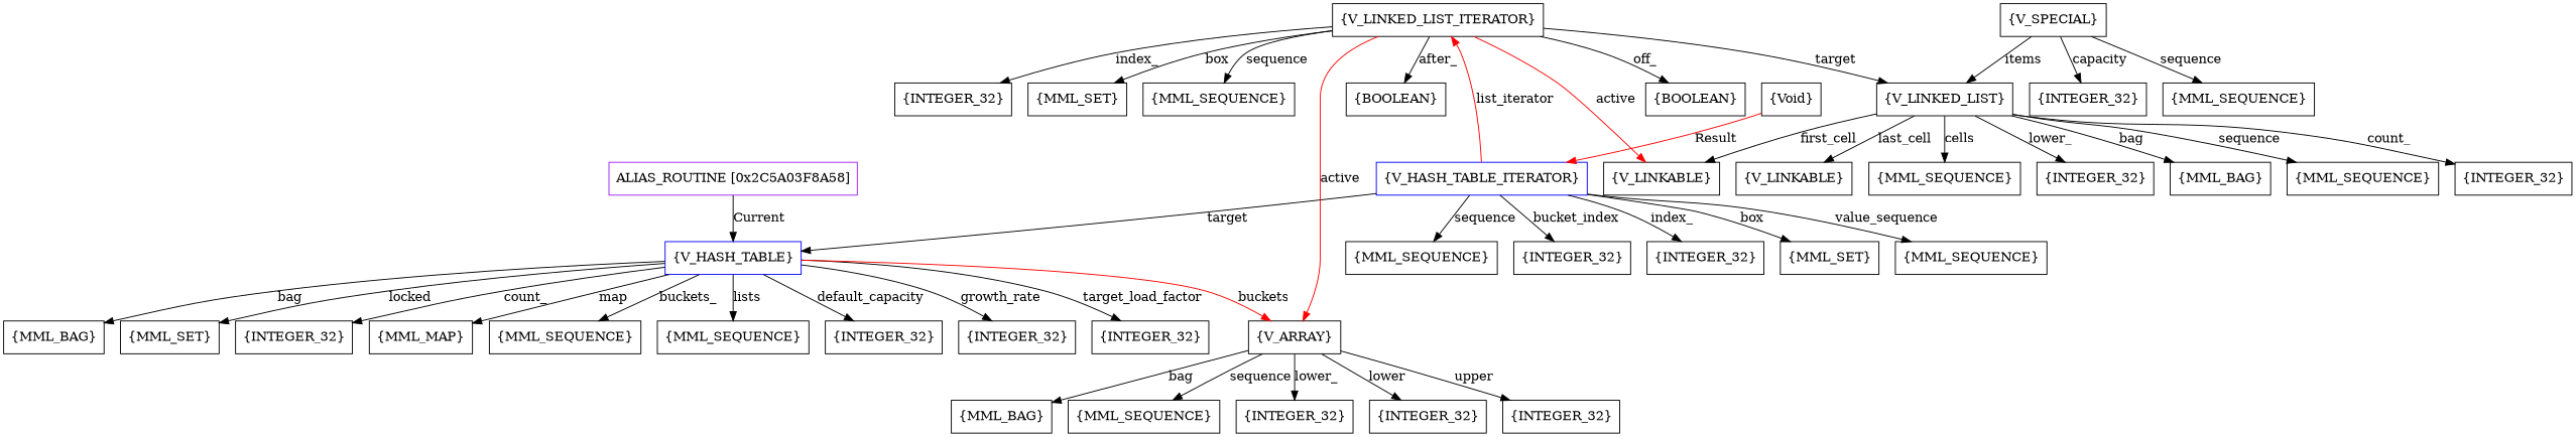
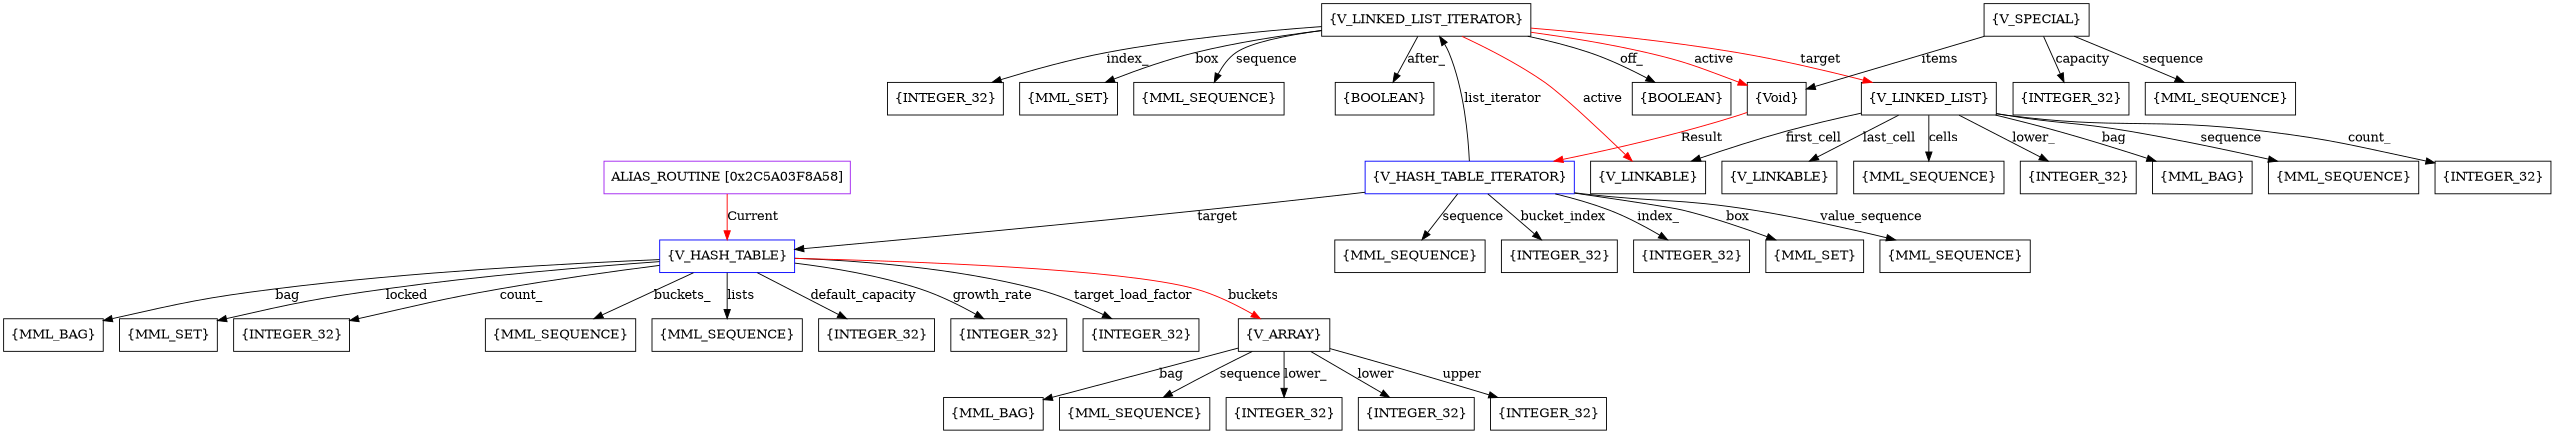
  digraph {
    node [shape=box]
    n1 [color=purple label=<ALIAS_ROUTINE [0x2C5A03F8A58]>]
    n2 [color=blue label=<{V_HASH_TABLE}>]
    n3 [label=<{INTEGER_32}>]
    n4 [label=<{INTEGER_32}>]
    n5 [label=<{INTEGER_32}>]
    n6 [label=<{MML_BAG}>]
    n7 [label=<{MML_SET}>]
    n8 [label=<{V_ARRAY}>]
    n9 [label=<{INTEGER_32}>]
-   n10 [label=<{MML_MAP}>]
    n11 [label=<{MML_SEQUENCE}>]
    n12 [label=<{MML_SEQUENCE}>]
    n13 [color=blue label=<{V_HASH_TABLE_ITERATOR}>]
    n14 [label=<{INTEGER_32}>]
    n15 [label=<{MML_SET}>]
    n16 [label=<{MML_SEQUENCE}>]
    n17 [label=<{MML_SEQUENCE}>]
    n18 [label=<{V_LINKED_LIST_ITERATOR}>]
    n19 [label=<{INTEGER_32}>]
    n20 [label=<{MML_BAG}>]
    n21 [label=<{MML_SEQUENCE}>]
    n22 [label=<{INTEGER_32}>]
    n23 [label=<{INTEGER_32}>]
    n24 [label=<{INTEGER_32}>]
    n25 [label=<{V_SPECIAL}>]
    n26 [label=<{V_LINKED_LIST}>]
    n27 [label=<{INTEGER_32}>]
    n28 [label=<{MML_SEQUENCE}>]
    n29 [label=<{INTEGER_32}>]
    n30 [label=<{MML_BAG}>]
    n31 [label=<{MML_SEQUENCE}>]
    n32 [label=<{INTEGER_32}>]
    n33 [label=<{V_LINKABLE}>]
    n34 [label=<{V_LINKABLE}>]
    n35 [label=<{MML_SEQUENCE}>]
    n36 [label=<{BOOLEAN}>]
    n37 [label=<{INTEGER_32}>]
    n38 [label=<{MML_SET}>]
    n39 [label=<{MML_SEQUENCE}>]
    n40 [label=<{Void}>]
    n41 [label=<{BOOLEAN}>]
-   n1 -> n2 [color=black label=<Current>]
+   n1 -> n2 [color=red label=<Current>]
    n2 -> n3 [label=<default_capacity>]
    n2 -> n4 [label=<growth_rate>]
    n2 -> n5 [label=<target_load_factor>]
    n2 -> n6 [label=<bag>]
    n2 -> n7 [label=<locked>]
    n2 -> n8 [color=red label=<buckets>]
    n2 -> n9 [label=<count_>]
-   n2 -> n10 [label=<map>]
    n2 -> n11 [label=<buckets_>]
    n2 -> n12 [label=<lists>]
    n8 -> n20 [label=<bag>]
    n8 -> n21 [label=<sequence>]
    n8 -> n22 [label=<lower_>]
    n8 -> n23 [label=<lower>]
    n8 -> n24 [label=<upper>]
    n13 -> n2 [color=black label=<target>]
    n13 -> n14 [label=<index_>]
    n13 -> n15 [label=box]
    n13 -> n16 [label=<value_sequence>]
    n13 -> n17 [label=<sequence>]
-   n13 -> n18 [color=red label=<list_iterator>]
+   n13 -> n18 [color=black label=<list_iterator>]
    n13 -> n19 [label=<bucket_index>]
-   n18 -> n26 [color=black label=<target>]
+   n18 -> n26 [color=red label=<target>]
    n18 -> n33 [color=red label=<active>]
    n18 -> n36 [label=<off_>]
    n18 -> n37 [label=<index_>]
    n18 -> n38 [label=box]
    n18 -> n39 [label=<sequence>]
-   n18 -> n8 [color=red label=<active>]
+   n18 -> n40 [color=red label=<active>]
    n18 -> n41 [label=<after_>]
-   n25 -> n26 [label=<items>]
+   n25 -> n40 [label=<items>]
    n25 -> n27 [label=<capacity>]
    n25 -> n28 [label=<sequence>]
    n26 -> n29 [label=<lower_>]
    n26 -> n30 [label=<bag>]
    n26 -> n31 [label=<sequence>]
    n26 -> n32 [label=<count_>]
    n26 -> n33 [label=<first_cell>]
    n26 -> n34 [label=<last_cell>]
    n26 -> n35 [label=<cells>]
    n40 -> n13 [color=red label=<Result>]
  }
